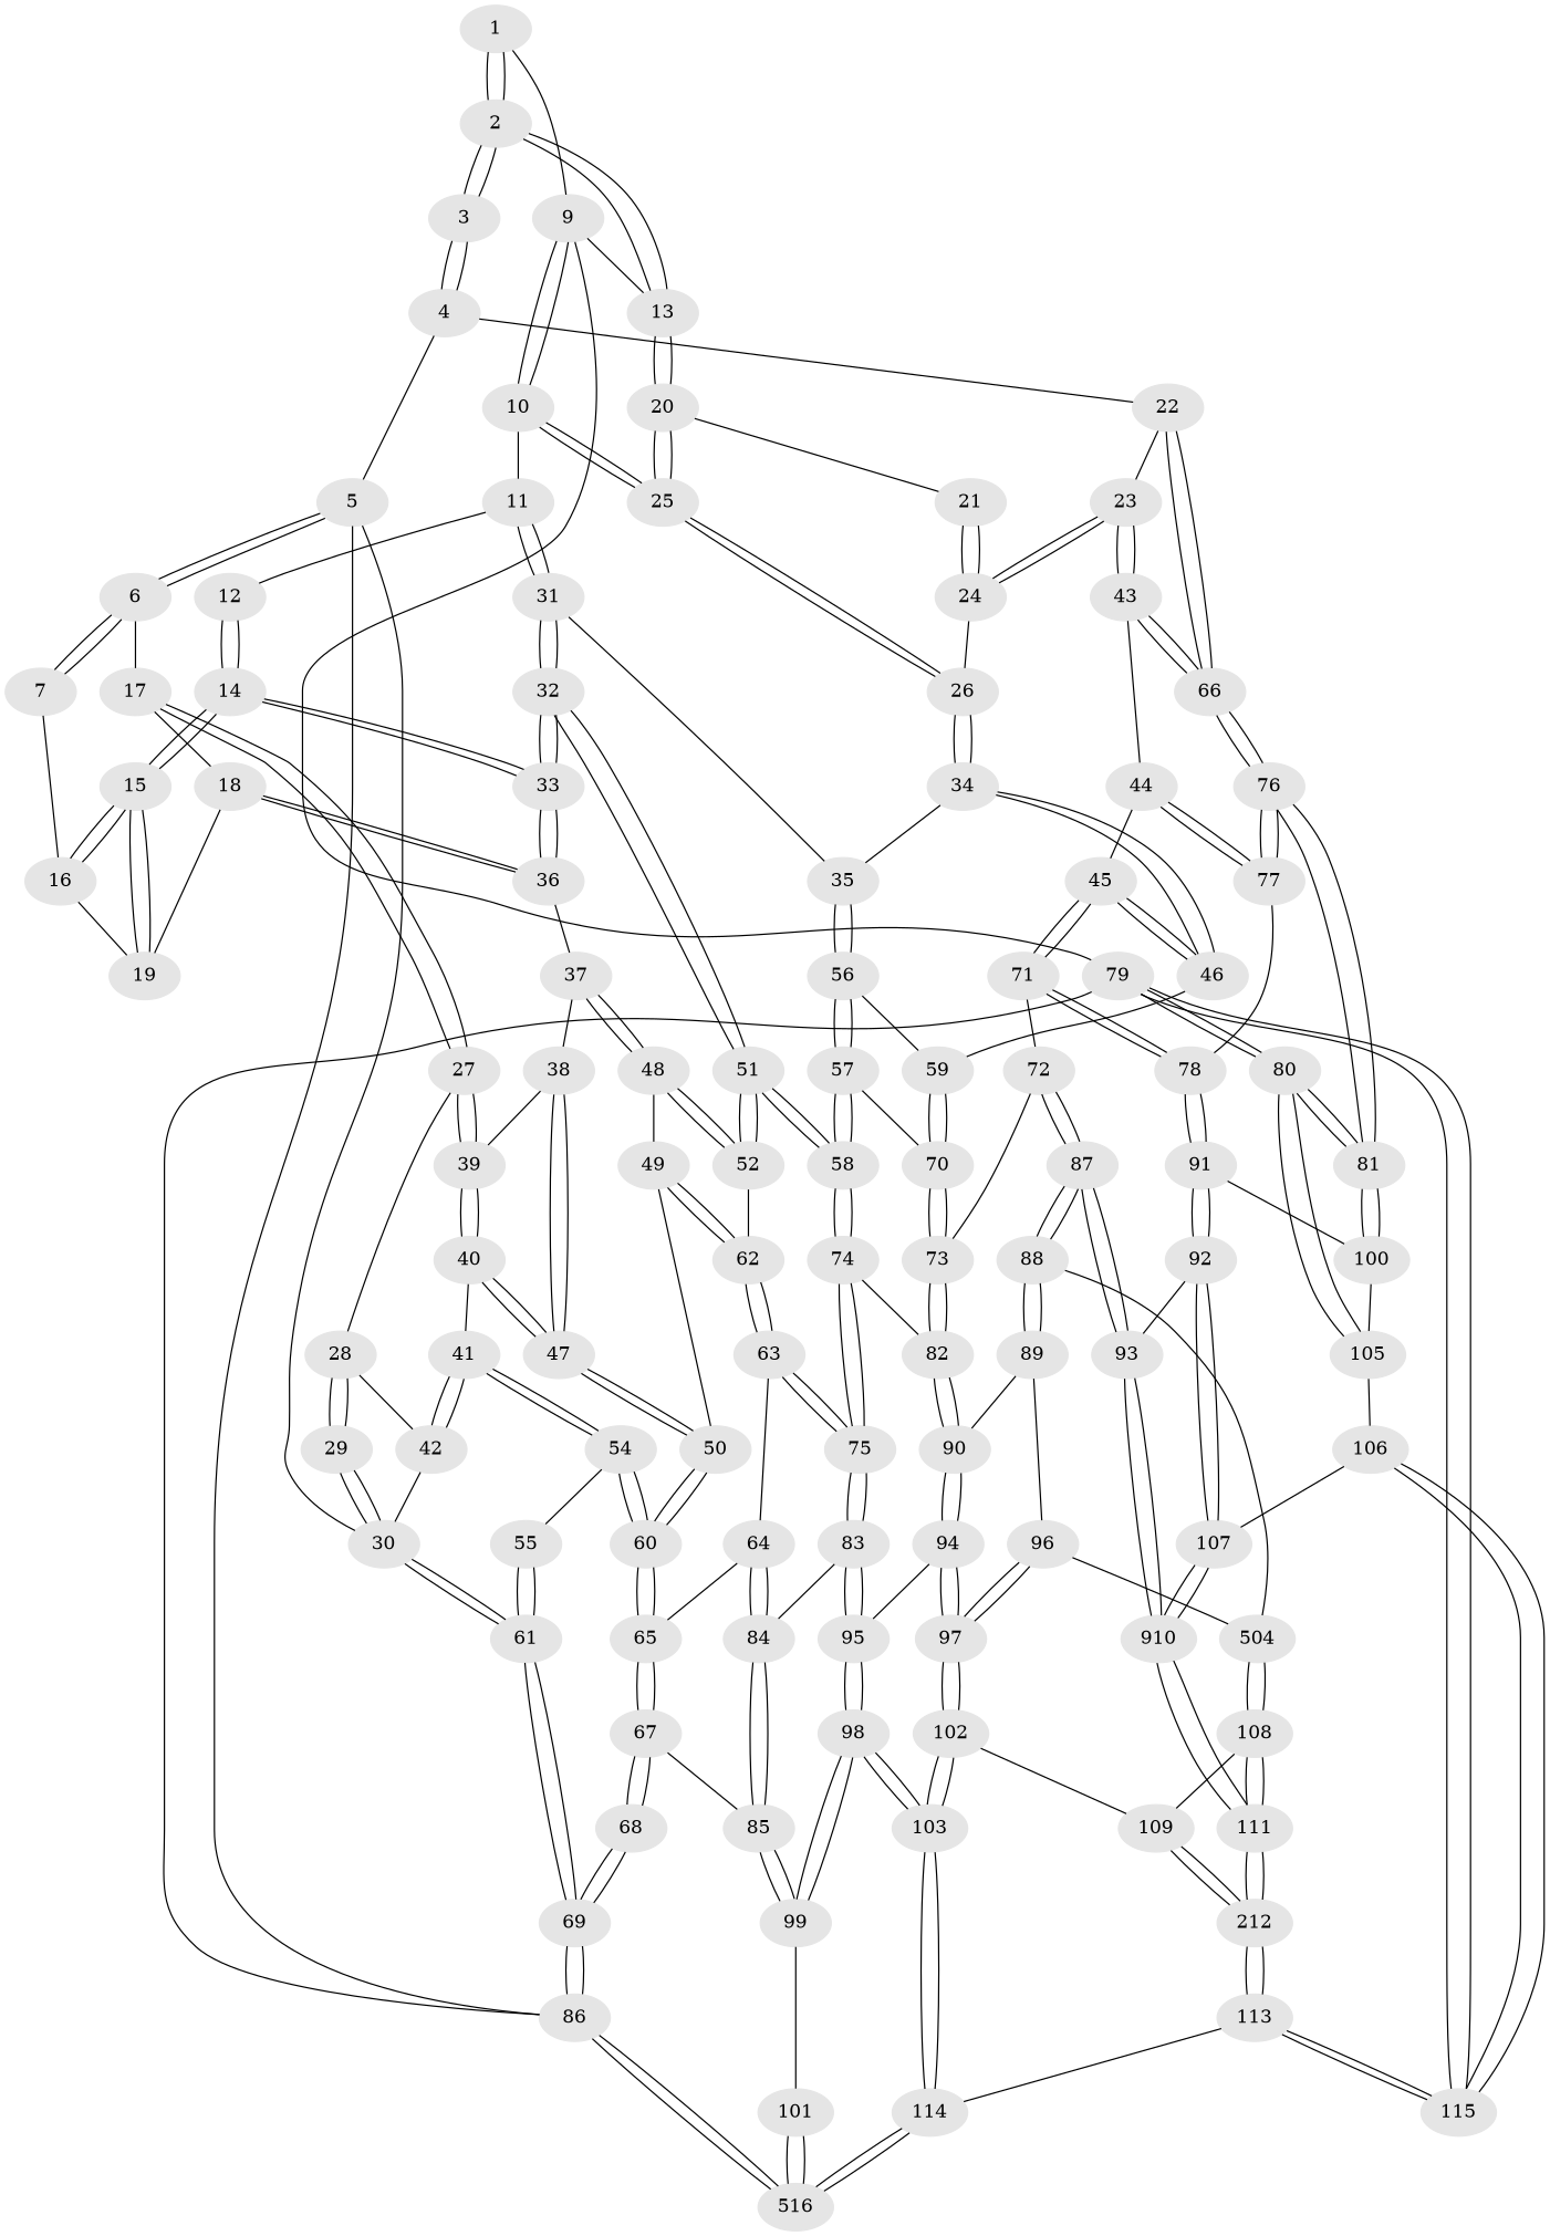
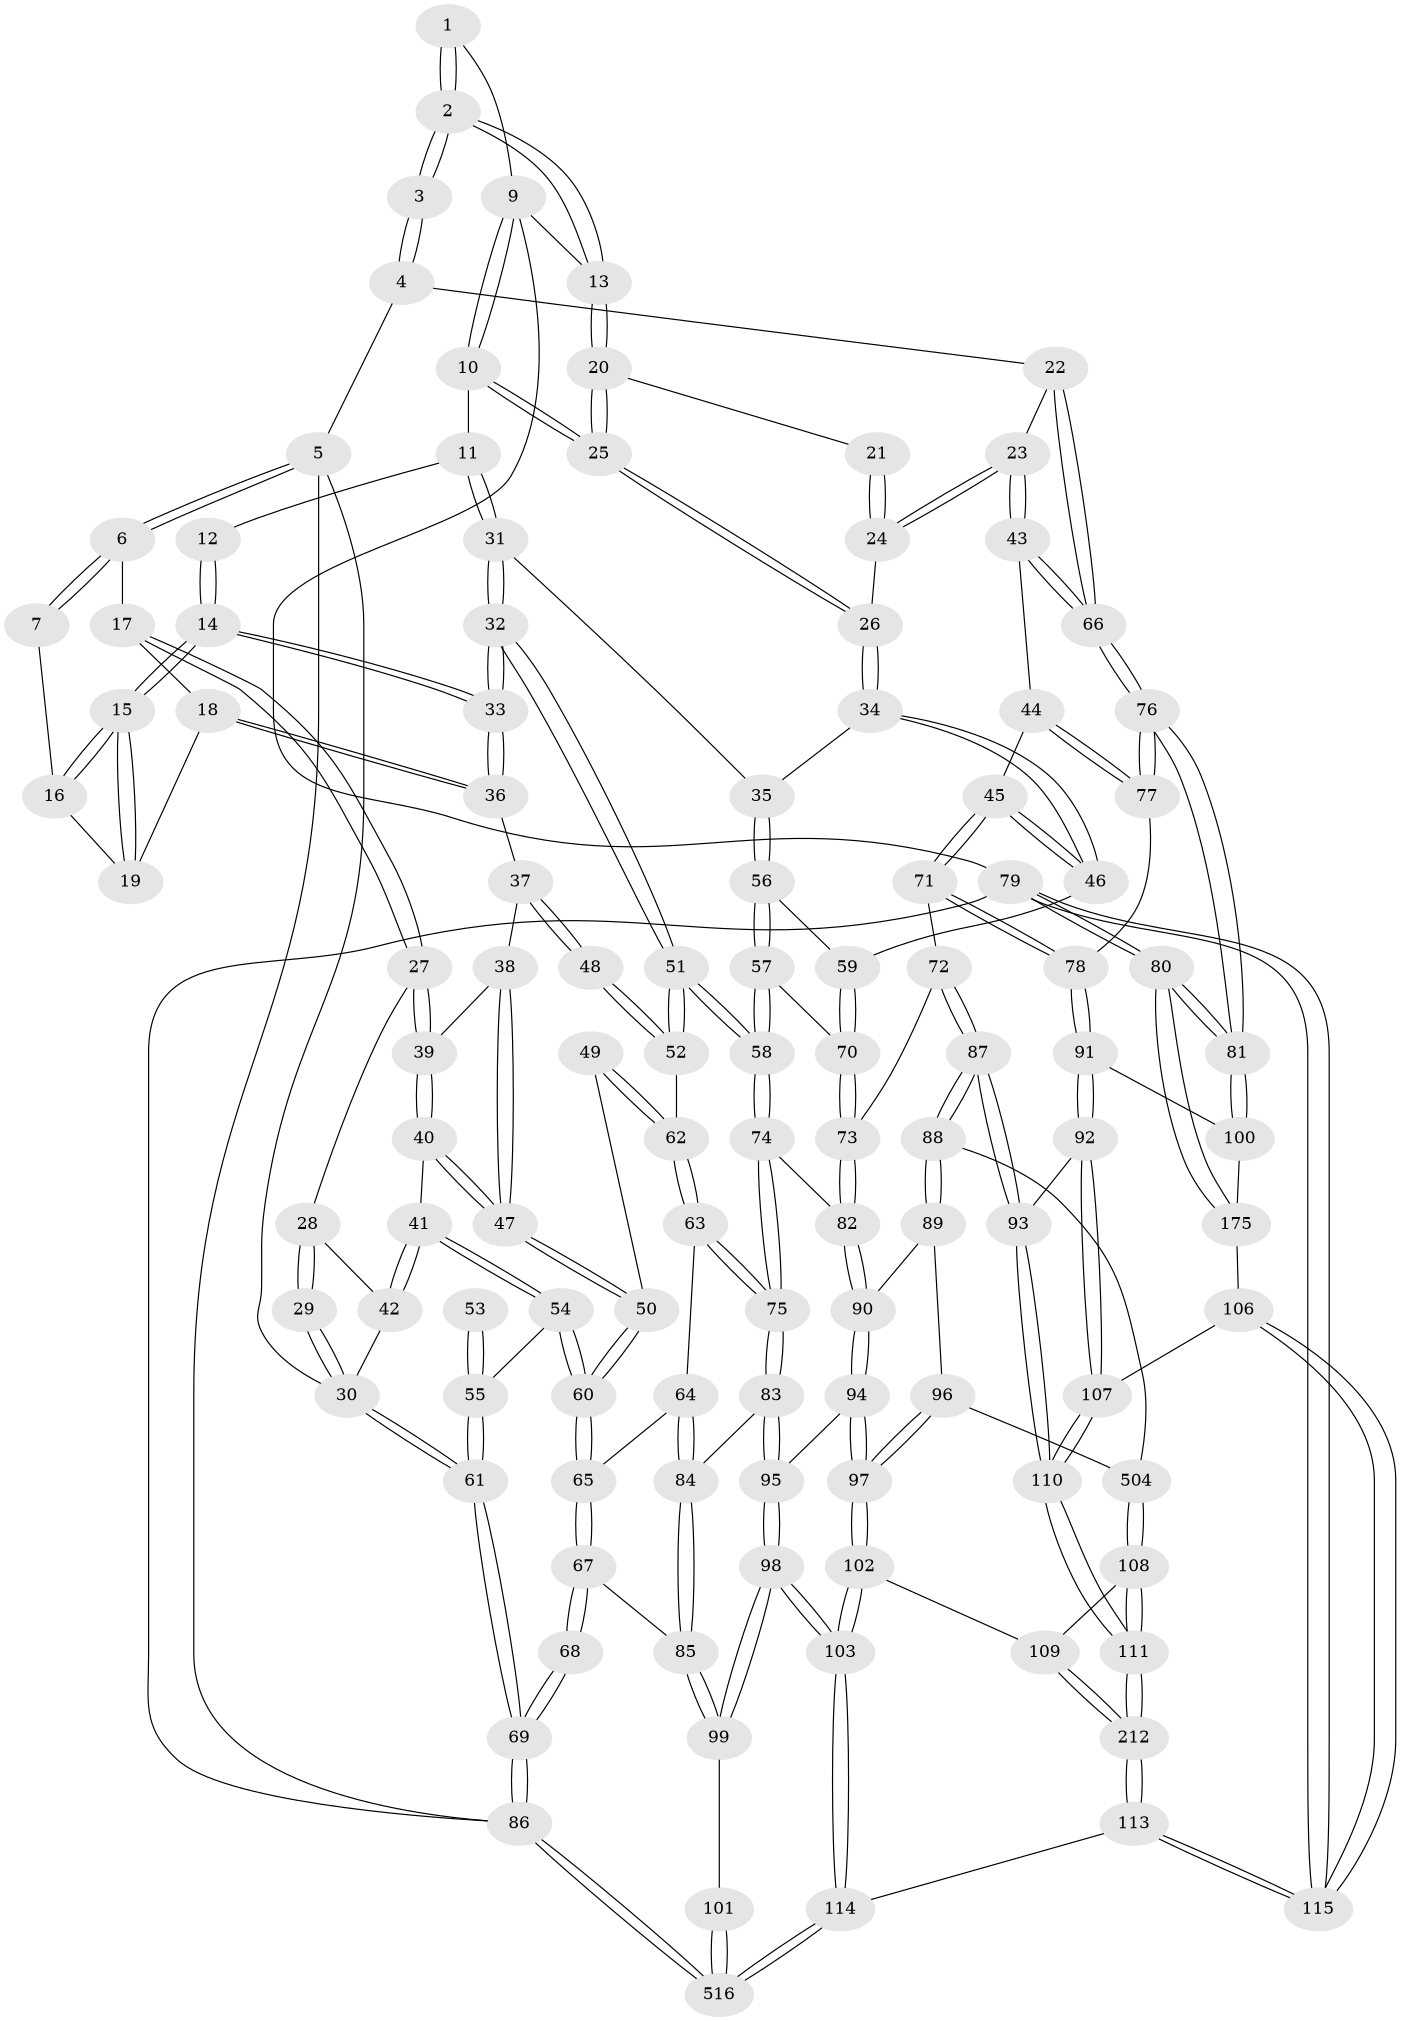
  graph {
    node [color=gray90 style=filled]
    1
    2
    9
    3
    13
    79
    10
    4
    20
    5
    22
    6
    30
    86
    23
    66
    80
    115
    7
    17
    61
    n22 [label=516]
    16
    18
    27
    19
    12
    14
    11
    25
    31
    26
    32
    35
    15
    33
    21
    36
    28
    39
    37
    24
    43
    76
    44
    34
    46
    29
    42
    40
+   53
    55
    69
    51
    56
    52
    58
    59
    57
    38
    48
    47
    49
    50
    41
    54
    60
    45
    77
    71
    78
    72
    70
    62
    63
    65
    74
    73
    75
    82
    67
    64
    84
    83
    85
    68
    81
    99
    101
    87
    91
    88
    93
    90
    95
    100
    92
-   105
+   105 [label=175]
    106
    94
    98
    89
    n103 [label=504]
-   110 [label=910]
+   110
    96
    108
    97
    107
    111
    102
    103
    109
    114
    n114 [label=212]
    113
    1 -- 2
    1 -- 2
    1 -- 9
    2 -- 3
    2 -- 3
    2 -- 13
    2 -- 13
    9 -- 13
    9 -- 79
    9 -- 10
    9 -- 10
    3 -- 4
    3 -- 4
    13 -- 20
    13 -- 20
    79 -- 86
    79 -- 80
    79 -- 80
    79 -- 115
    79 -- 115
    10 -- 11
    10 -- 25
    10 -- 25
    4 -- 5
    4 -- 22
    20 -- 25
    20 -- 25
    20 -- 21
    5 -- 6
    5 -- 6
    5 -- 30
    5 -- 86
    22 -- 23
    22 -- 66
    22 -- 66
    6 -- 7
    6 -- 7
    6 -- 17
    30 -- 61
    30 -- 61
    86 -- n22
    86 -- n22
    23 -- 24
    23 -- 24
    23 -- 43
    23 -- 43
    66 -- 76
    66 -- 76
    80 -- 81
    80 -- 81
    80 -- 105
    80 -- 105
    7 -- 16
    17 -- 18
    17 -- 27
    17 -- 27
    61 -- 69
    61 -- 69
    16 -- 19
    18 -- 19
    18 -- 36
    18 -- 36
    27 -- 28
    27 -- 39
    27 -- 39
    12 -- 14
    12 -- 14
    14 -- 15
    14 -- 15
    14 -- 33
    14 -- 33
    11 -- 12
    11 -- 31
    11 -- 31
    25 -- 26
    25 -- 26
    31 -- 32
    31 -- 32
    31 -- 35
    26 -- 34
    26 -- 34
    32 -- 33
    32 -- 33
    32 -- 51
    32 -- 51
    35 -- 56
    35 -- 56
    15 -- 16
    15 -- 16
    15 -- 19
    15 -- 19
    33 -- 36
    33 -- 36
    21 -- 24
    21 -- 24
    36 -- 37
    28 -- 29
    28 -- 29
    28 -- 42
    39 -- 40
    39 -- 40
    37 -- 38
    37 -- 48
    37 -- 48
    24 -- 26
    43 -- 66
    43 -- 66
    43 -- 44
    76 -- 77
    76 -- 77
    76 -- 81
    76 -- 81
    44 -- 45
    44 -- 77
    44 -- 77
    34 -- 35
    34 -- 46
    34 -- 46
    46 -- 59
    29 -- 30
    29 -- 30
    42 -- 30
    40 -- 47
    40 -- 47
    40 -- 41
+   53 -- 55
+   53 -- 55
    55 -- 61
    55 -- 61
    69 -- 86
    69 -- 86
    51 -- 52
    51 -- 52
    51 -- 58
    51 -- 58
    56 -- 59
    56 -- 57
    56 -- 57
    52 -- 62
    58 -- 74
    58 -- 74
    59 -- 70
    59 -- 70
    57 -- 58
    57 -- 58
    57 -- 70
    38 -- 39
    38 -- 47
    38 -- 47
    48 -- 52
    48 -- 52
-   48 -- 49
    47 -- 50
    47 -- 50
    49 -- 50
    49 -- 62
    49 -- 62
    50 -- 60
    50 -- 60
    41 -- 42
    41 -- 42
    41 -- 54
    41 -- 54
    54 -- 55
    54 -- 60
    54 -- 60
    60 -- 65
    60 -- 65
    45 -- 46
    45 -- 46
    45 -- 71
    45 -- 71
    77 -- 78
    71 -- 78
    71 -- 78
    71 -- 72
    78 -- 91
    78 -- 91
    72 -- 73
    72 -- 87
    72 -- 87
    70 -- 73
    70 -- 73
    62 -- 63
    62 -- 63
    63 -- 75
    63 -- 75
    63 -- 64
    65 -- 67
    65 -- 67
    74 -- 75
    74 -- 75
    74 -- 82
    73 -- 82
    73 -- 82
    75 -- 83
    75 -- 83
    82 -- 90
    82 -- 90
    67 -- 85
    67 -- 68
    67 -- 68
    64 -- 65
    64 -- 84
    64 -- 84
    84 -- 85
    84 -- 85
    83 -- 84
    83 -- 95
    83 -- 95
    85 -- 99
    85 -- 99
    68 -- 69
    68 -- 69
    81 -- 100
    81 -- 100
    99 -- 101
    101 -- n22
    101 -- n22
    87 -- 88
    87 -- 88
    87 -- 93
    87 -- 93
    91 -- 100
    91 -- 92
    91 -- 92
    88 -- 89
    88 -- 89
    88 -- n103
    93 -- 110
    93 -- 110
    90 -- 94
    90 -- 94
    95 -- 98
    95 -- 98
    100 -- 105
    92 -- 93
    92 -- 107
    92 -- 107
    105 -- 106
    106 -- 115
    106 -- 115
    106 -- 107
    94 -- 95
    94 -- 97
    94 -- 97
    98 -- 99
    98 -- 99
    98 -- 103
    98 -- 103
    89 -- 90
    89 -- 96
    n103 -- 108
    n103 -- 108
    110 -- 111
    110 -- 111
    96 -- n103
    96 -- 97
    96 -- 97
    108 -- 111
    108 -- 111
    108 -- 109
    97 -- 102
    97 -- 102
    107 -- 110
    107 -- 110
    111 -- n114
    111 -- n114
    102 -- 103
    102 -- 103
    102 -- 109
    103 -- 114
    103 -- 114
    109 -- n114
    109 -- n114
    114 -- n22
    114 -- n22
    n114 -- 113
    n114 -- 113
    113 -- 115
    113 -- 115
    113 -- 114
  }
